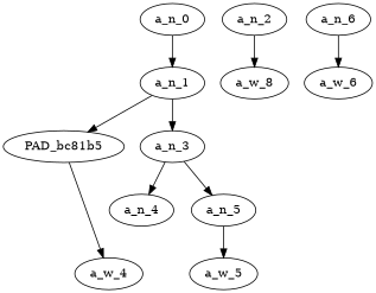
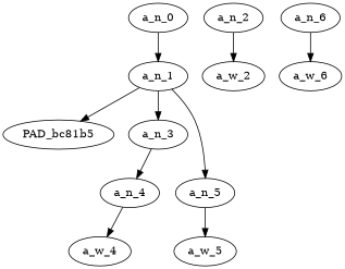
  strict digraph {
    node [div_dir=1 index=0 level=1 text_span="[0]" value=0.36093251]
    a_n_0 [level=4 text_span="[0, 1, 2, 3]" value=1.00000004]
    a_n_1 [level=3 text_span="[0, 1, 2, 3]" value=0.99954430]
    PAD_bc81b5 [level=2]
    a_n_3 [index=1 level=2 text_span="[1, 2, 3]" value=0.63815604]
    a_n_4 [index=1 text_span="[1]" value=0.17346310]
    a_n_5 [div_dir=-1 index=2 text_span="[2]" value=0.22066218]
-   a_w_2 [div_dir=0 level=0 value=chipped label=a_w_8]
+   a_w_2 [div_dir=0 level=0 value=chipped]
    a_n_2
    a_w_4 [div_dir=0 index=1 level=0 text_span="[1]" value=black]
    a_w_5 [div_dir=0 index=2 level=0 text_span="[2]" value=nail]
    a_n_6 [index=3 text_span="[3]" value=0.24355608]
    a_w_6 [div_dir=0 index=3 level=0 text_span="[3]" value=polish]
    a_n_0 -> a_n_1
    a_n_1 -> PAD_bc81b5
    a_n_1 -> a_n_3
    a_n_3 -> a_n_4
-   a_n_3 -> a_n_5
-   PAD_bc81b5 -> a_w_4
+   a_n_1 -> a_n_5
+   a_n_4 -> a_w_4
    a_n_5 -> a_w_5
    a_n_2 -> a_w_2
    a_n_6 -> a_w_6
  }
